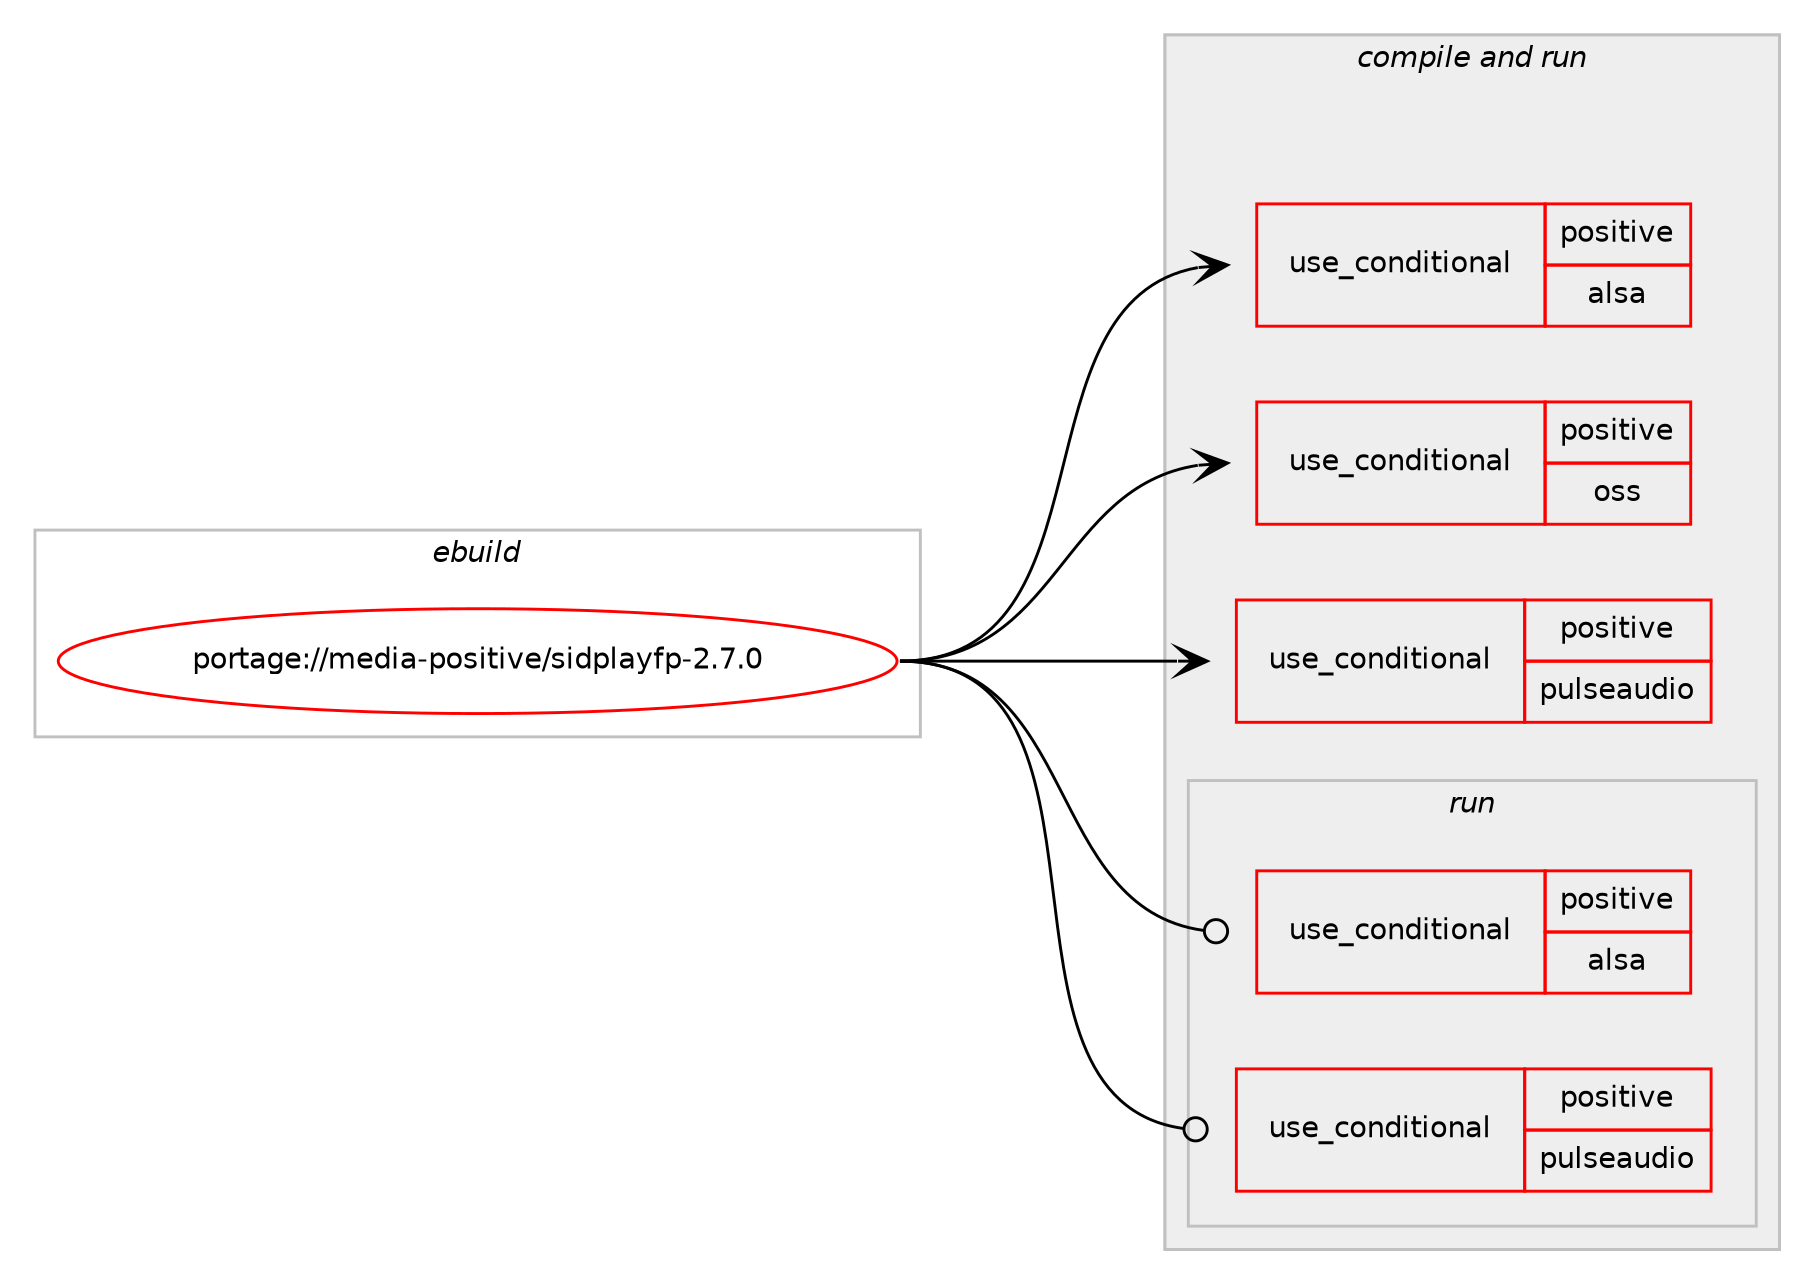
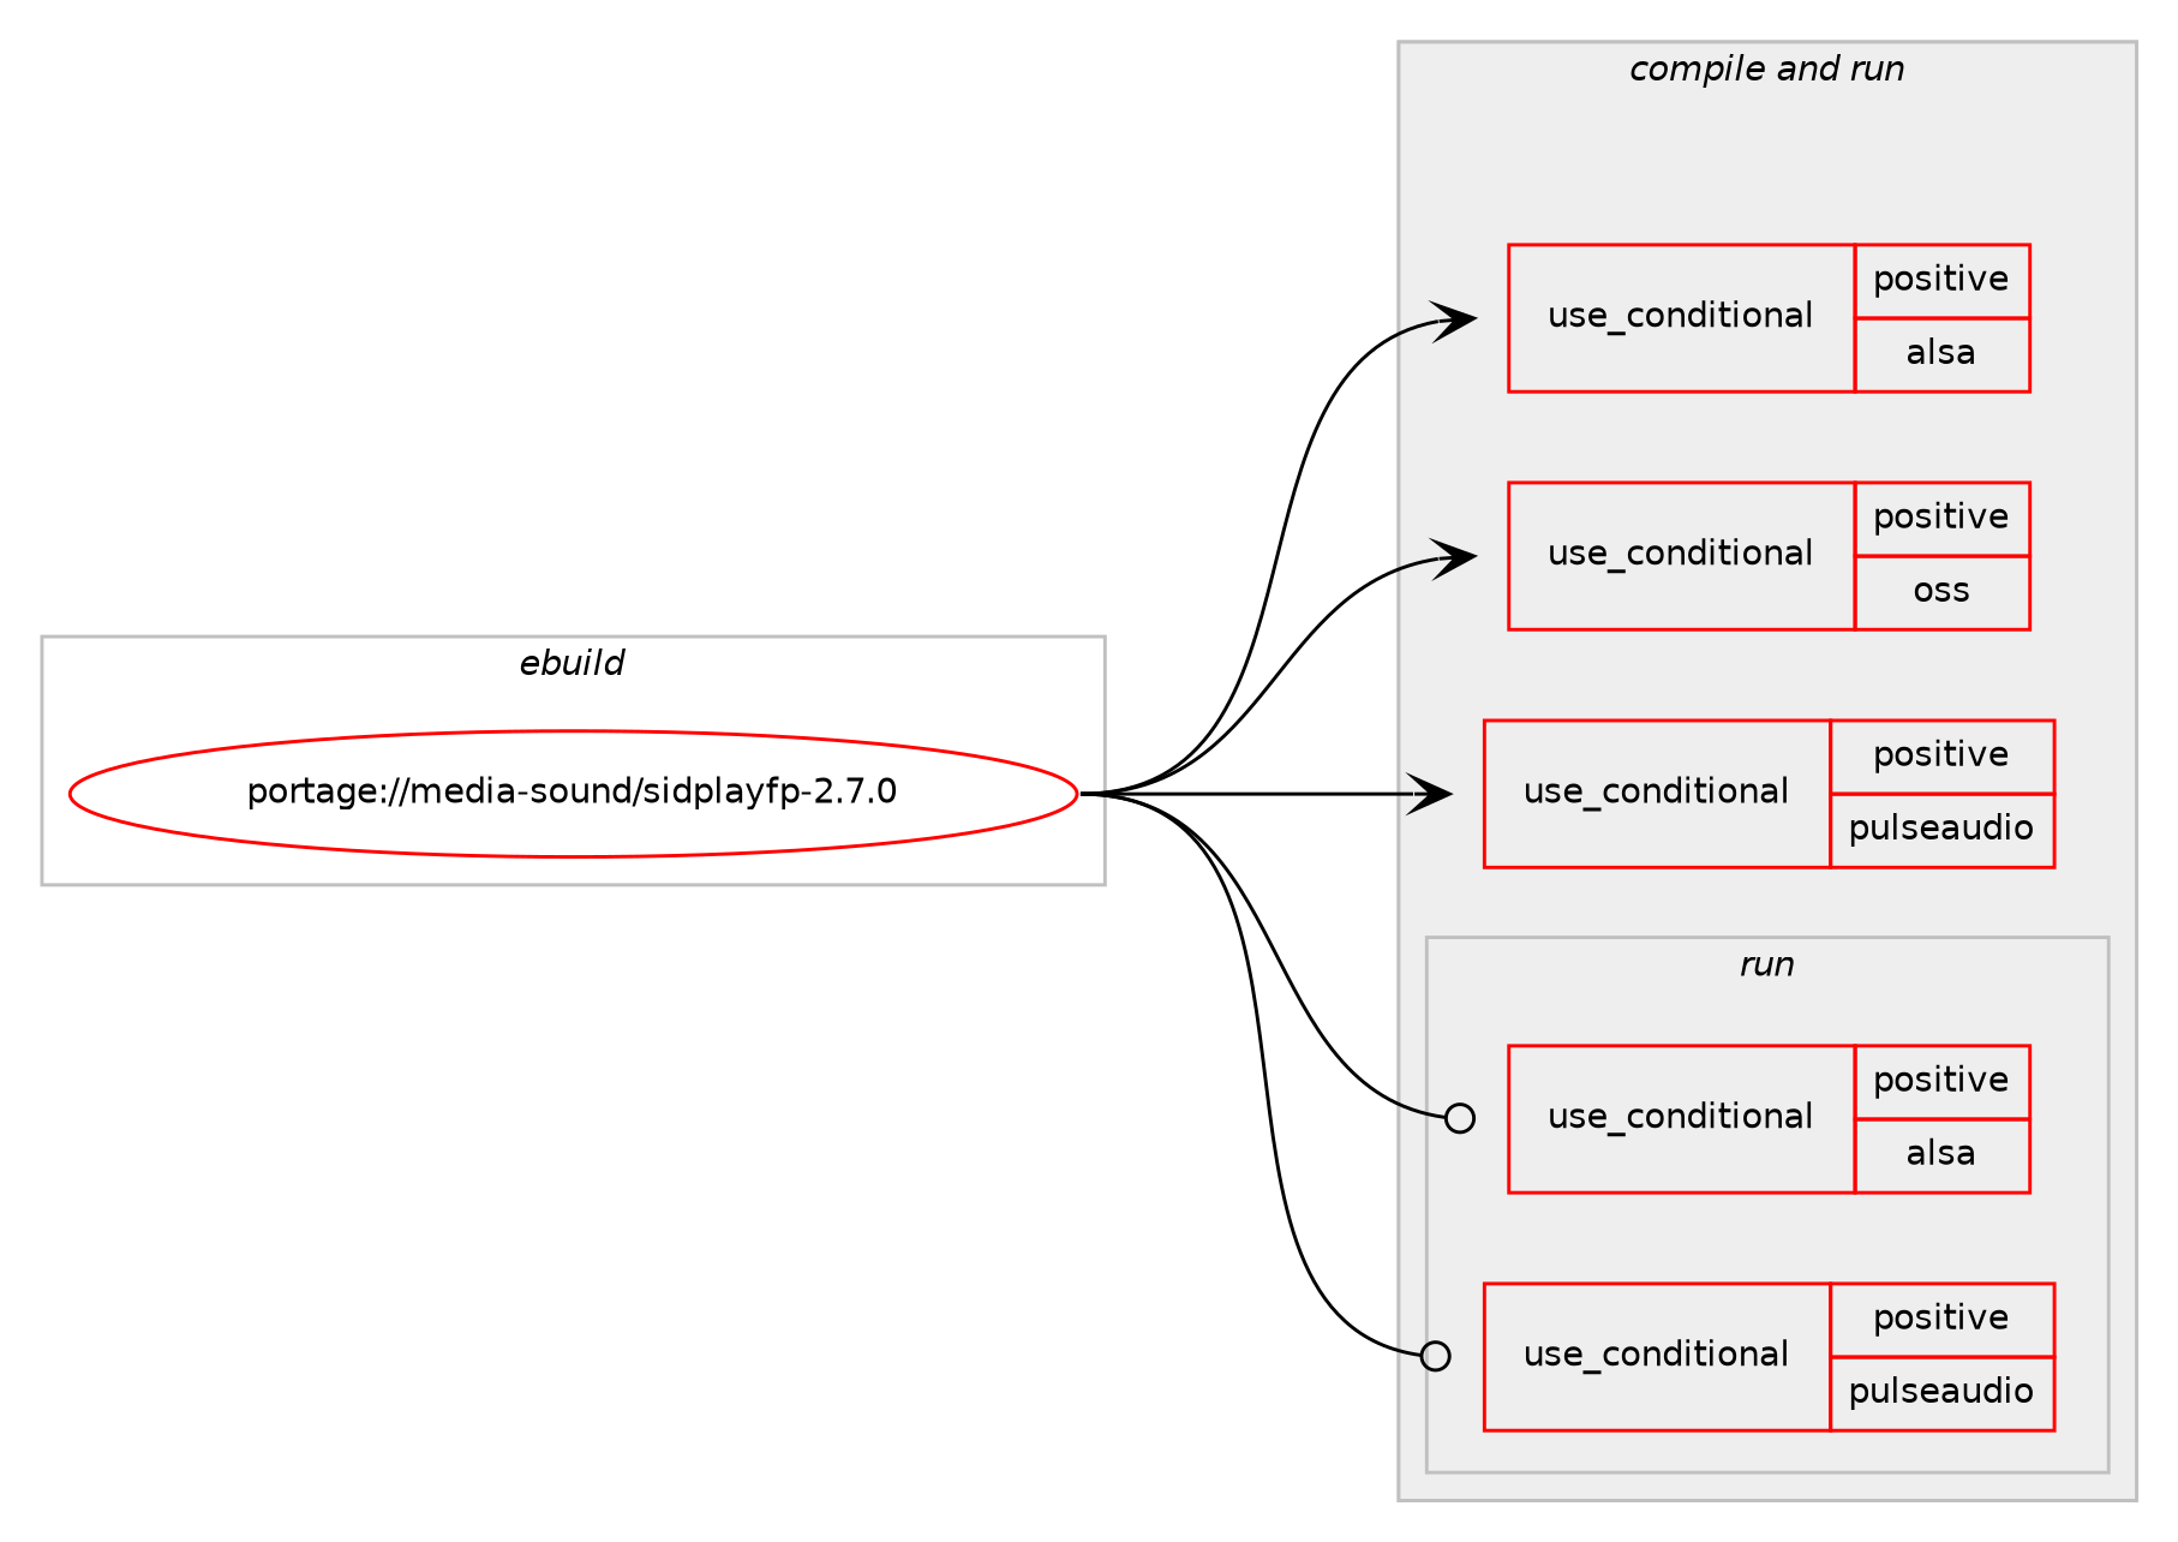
  digraph {
    compound=true
    concentrate=true
    fontname=Helvetica
    fontsize=10
    newrank=true
    rankdir=LR
    ranksep=1.5
    node [color=red fontname=Helvetica fontsize=10 shape=none]
    edge [arrowhead=vee headport=w style=solid tailport=e weight=20]
-   n1 [label="portage://media-positive/sidplayfp-2.7.0" width=4 shape=""]
+   n1 [label="portage://media-sound/sidplayfp-2.7.0" width=4 shape=""]
    n2 [label=<<TABLE BORDER="0" CELLBORDER="1" CELLSPACING="0" CELLPADDING="4"><TR><TD ROWSPAN="3" CELLPADDING="10">use_conditional</TD></TR><TR><TD>positive</TD></TR><TR><TD>alsa</TD></TR></TABLE>>]
    n3 [label=<<TABLE BORDER="0" CELLBORDER="1" CELLSPACING="0" CELLPADDING="4"><TR><TD ROWSPAN="3" CELLPADDING="10">use_conditional</TD></TR><TR><TD>positive</TD></TR><TR><TD>oss</TD></TR></TABLE>>]
    n4 [label=<<TABLE BORDER="0" CELLBORDER="1" CELLSPACING="0" CELLPADDING="4"><TR><TD ROWSPAN="3" CELLPADDING="10">use_conditional</TD></TR><TR><TD>positive</TD></TR><TR><TD>pulseaudio</TD></TR></TABLE>>]
    n5 [label=<<TABLE BORDER="0" CELLBORDER="1" CELLSPACING="0" CELLPADDING="4"><TR><TD ROWSPAN="3" CELLPADDING="10">use_conditional</TD></TR><TR><TD>positive</TD></TR><TR><TD>alsa</TD></TR></TABLE>>]
    n6 [label=<<TABLE BORDER="0" CELLBORDER="1" CELLSPACING="0" CELLPADDING="4"><TR><TD ROWSPAN="3" CELLPADDING="10">use_conditional</TD></TR><TR><TD>positive</TD></TR><TR><TD>pulseaudio</TD></TR></TABLE>>]
    subgraph cluster_1 {
      color=gray
      label=<<i>ebuild</i>>
      rank=same
      n1
    }
    subgraph cluster_2 {
      color=gray
      label=<<i>dependencies</i>>
      subgraph cluster_3 {
        color=gray
        fillcolor="#eeeeee"
        label=<<i>compile</i>>
        style=filled
        subgraph sub_4 {
          color=gray
          fillcolor="#eeeeee"
          label=<<i>compile</i>>
          style=filled
          n2
        }
        subgraph sub_5 {
          color=gray
          fillcolor="#eeeeee"
          label=<<i>compile</i>>
          style=filled
          n3
        }
        subgraph sub_6 {
          color=gray
          fillcolor="#eeeeee"
          label=<<i>compile</i>>
          style=filled
          n4
        }
      }
      subgraph cluster_7 {
        color=gray
        fillcolor="#eeeeee"
        label=<<i>compile and run</i>>
        style=filled
      }
      subgraph cluster_8 {
        color=gray
        fillcolor="#eeeeee"
        label=<<i>run</i>>
        style=filled
        subgraph sub_9 {
          color=gray
          fillcolor="#eeeeee"
          label=<<i>run</i>>
          style=filled
          n5
        }
        subgraph sub_10 {
          color=gray
          fillcolor="#eeeeee"
          label=<<i>run</i>>
          style=filled
          n6
        }
      }
    }
    subgraph cluster_11 {
      color=gray
      label=<<i>candidates</i>>
      rank=same
    }
    n1 -> n2
    n1 -> n3
    n1 -> n4
    n1 -> n5 [arrowhead=odot]
    n1 -> n6 [arrowhead=odot]
  }
